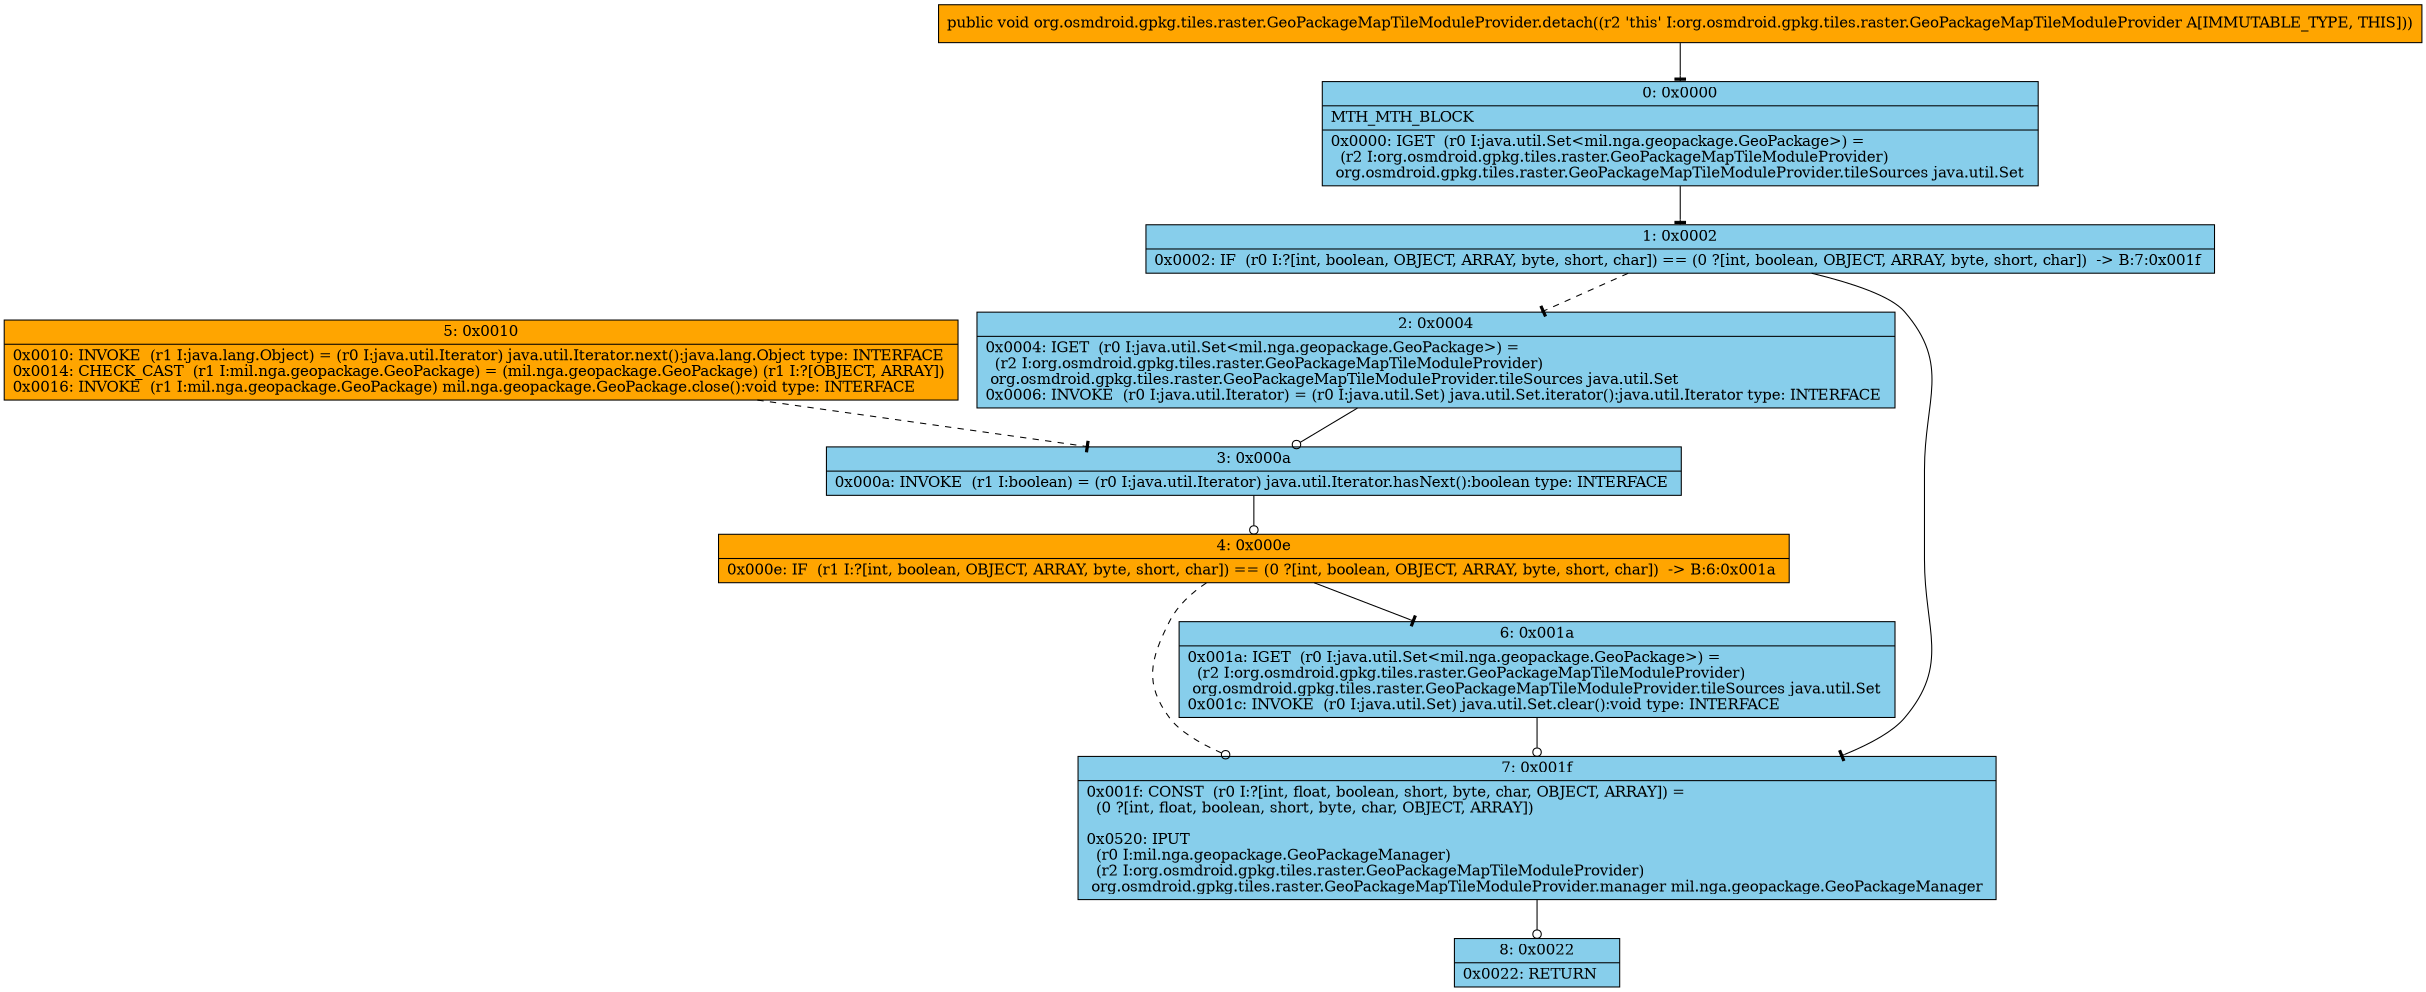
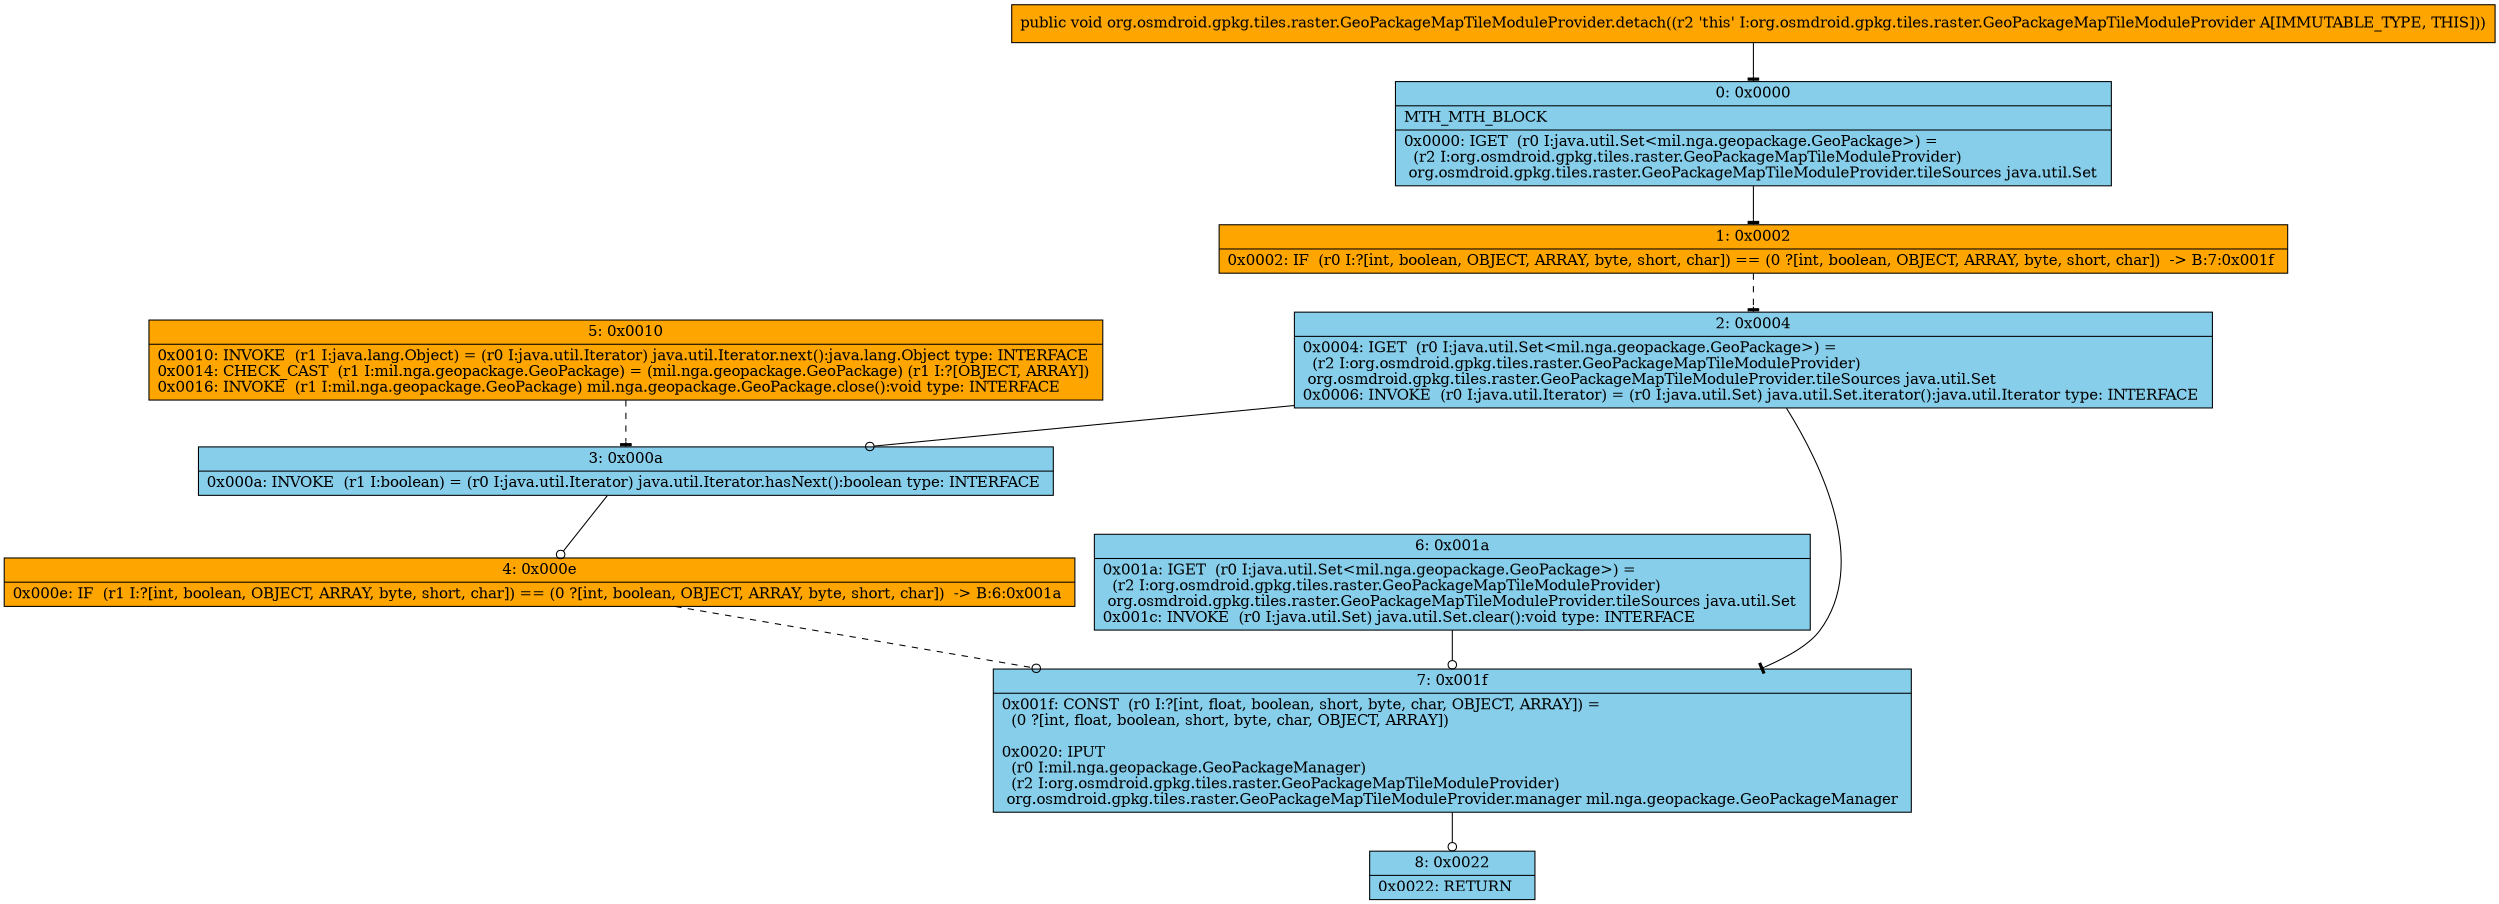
  digraph {
    node [fillcolor=skyblue shape=record style=filled]
    edge [arrowhead=tee]
    n1 [label="{0\:\ 0x0000|MTH_MTH_BLOCK\l|0x0000: IGET  (r0 I:java.util.Set\<mil.nga.geopackage.GeoPackage\>) = \l  (r2 I:org.osmdroid.gpkg.tiles.raster.GeoPackageMapTileModuleProvider)\l org.osmdroid.gpkg.tiles.raster.GeoPackageMapTileModuleProvider.tileSources java.util.Set \l}"]
-   n2 [label="{1\:\ 0x0002|0x0002: IF  (r0 I:?[int, boolean, OBJECT, ARRAY, byte, short, char]) == (0 ?[int, boolean, OBJECT, ARRAY, byte, short, char])  \-\> B:7:0x001f \l}"]
+   n2 [fillcolor=orange label="{1\:\ 0x0002|0x0002: IF  (r0 I:?[int, boolean, OBJECT, ARRAY, byte, short, char]) == (0 ?[int, boolean, OBJECT, ARRAY, byte, short, char])  \-\> B:7:0x001f \l}"]
    n3 [label="{2\:\ 0x0004|0x0004: IGET  (r0 I:java.util.Set\<mil.nga.geopackage.GeoPackage\>) = \l  (r2 I:org.osmdroid.gpkg.tiles.raster.GeoPackageMapTileModuleProvider)\l org.osmdroid.gpkg.tiles.raster.GeoPackageMapTileModuleProvider.tileSources java.util.Set \l0x0006: INVOKE  (r0 I:java.util.Iterator) = (r0 I:java.util.Set) java.util.Set.iterator():java.util.Iterator type: INTERFACE \l}"]
-   n4 [label="{7\:\ 0x001f|0x001f: CONST  (r0 I:?[int, float, boolean, short, byte, char, OBJECT, ARRAY]) = \l  (0 ?[int, float, boolean, short, byte, char, OBJECT, ARRAY])\l \l0x0520: IPUT  \l  (r0 I:mil.nga.geopackage.GeoPackageManager)\l  (r2 I:org.osmdroid.gpkg.tiles.raster.GeoPackageMapTileModuleProvider)\l org.osmdroid.gpkg.tiles.raster.GeoPackageMapTileModuleProvider.manager mil.nga.geopackage.GeoPackageManager \l}"]
+   n4 [label="{7\:\ 0x001f|0x001f: CONST  (r0 I:?[int, float, boolean, short, byte, char, OBJECT, ARRAY]) = \l  (0 ?[int, float, boolean, short, byte, char, OBJECT, ARRAY])\l \l0x0020: IPUT  \l  (r0 I:mil.nga.geopackage.GeoPackageManager)\l  (r2 I:org.osmdroid.gpkg.tiles.raster.GeoPackageMapTileModuleProvider)\l org.osmdroid.gpkg.tiles.raster.GeoPackageMapTileModuleProvider.manager mil.nga.geopackage.GeoPackageManager \l}"]
    n5 [label="{3\:\ 0x000a|0x000a: INVOKE  (r1 I:boolean) = (r0 I:java.util.Iterator) java.util.Iterator.hasNext():boolean type: INTERFACE \l}"]
    n6 [label="{8\:\ 0x0022|0x0022: RETURN   \l}"]
    n7 [fillcolor=orange label="{4\:\ 0x000e|0x000e: IF  (r1 I:?[int, boolean, OBJECT, ARRAY, byte, short, char]) == (0 ?[int, boolean, OBJECT, ARRAY, byte, short, char])  \-\> B:6:0x001a \l}"]
    n8 [label="{6\:\ 0x001a|0x001a: IGET  (r0 I:java.util.Set\<mil.nga.geopackage.GeoPackage\>) = \l  (r2 I:org.osmdroid.gpkg.tiles.raster.GeoPackageMapTileModuleProvider)\l org.osmdroid.gpkg.tiles.raster.GeoPackageMapTileModuleProvider.tileSources java.util.Set \l0x001c: INVOKE  (r0 I:java.util.Set) java.util.Set.clear():void type: INTERFACE \l}"]
    n9 [fillcolor=orange label="{5\:\ 0x0010|0x0010: INVOKE  (r1 I:java.lang.Object) = (r0 I:java.util.Iterator) java.util.Iterator.next():java.lang.Object type: INTERFACE \l0x0014: CHECK_CAST  (r1 I:mil.nga.geopackage.GeoPackage) = (mil.nga.geopackage.GeoPackage) (r1 I:?[OBJECT, ARRAY]) \l0x0016: INVOKE  (r1 I:mil.nga.geopackage.GeoPackage) mil.nga.geopackage.GeoPackage.close():void type: INTERFACE \l}"]
    n10 [fillcolor=orange label="{public void org.osmdroid.gpkg.tiles.raster.GeoPackageMapTileModuleProvider.detach((r2 'this' I:org.osmdroid.gpkg.tiles.raster.GeoPackageMapTileModuleProvider A[IMMUTABLE_TYPE, THIS])) }"]
    n1 -> n2
    n2 -> n3 [style=dashed]
-   n2 -> n4
+   n3 -> n4
    n3 -> n5 [arrowhead=odot]
    n4 -> n6 [arrowhead=odot]
    n5 -> n7 [arrowhead=odot]
    n7 -> n4 [arrowhead=odot style=dashed]
-   n7 -> n8
    n8 -> n4 [arrowhead=odot]
    n9 -> n5 [style=dashed]
    n10 -> n1
  }
